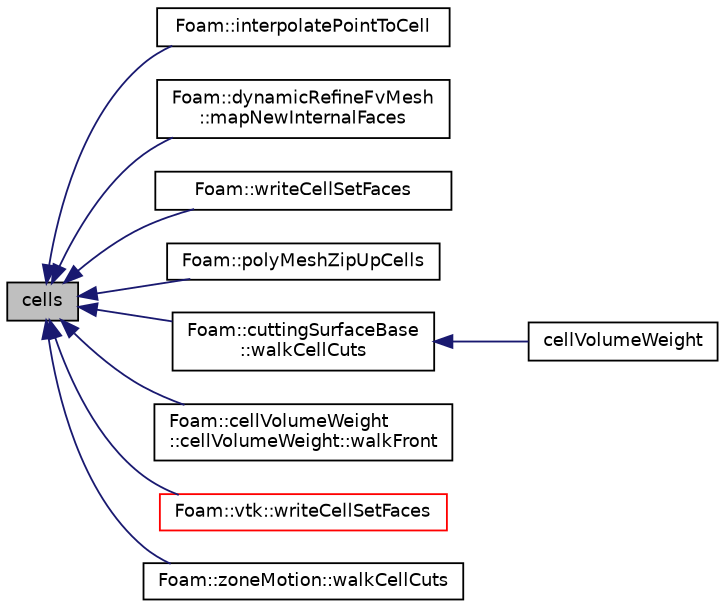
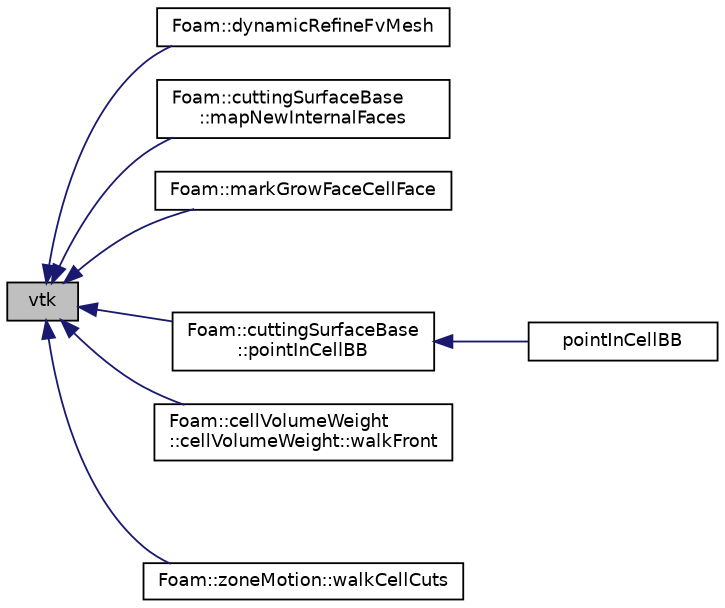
  digraph {
    rankdir=LR
    node [color=black fontname=Helvetica fontsize=10 shape=record]
    edge [color=midnightblue dir=back fontname=Helvetica fontsize=10 labelfontname=Helvetica labelfontsize=10 style=solid]
-   n1 [fillcolor=grey75 fontcolor=black height=0.2 label=cells style=filled width=0.4]
-   n2 [height=0.2 label="Foam::interpolatePointToCell" width=0.4]
-   n3 [height=0.2 label="Foam::dynamicRefineFvMesh\l::mapNewInternalFaces" width=0.4]
-   n4 [height=0.2 label="Foam::writeCellSetFaces" width=0.4]
-   n5 [height=0.2 label="Foam::polyMeshZipUpCells" width=0.4]
-   n6 [height=0.2 label="Foam::cuttingSurfaceBase\l::walkCellCuts" width=0.4]
+   n1 [fillcolor=grey75 fontcolor=black height=0.2 label=vtk style=filled width=0.4]
+   n2 [height=0.2 label="Foam::dynamicRefineFvMesh" width=0.4]
+   n3 [height=0.2 label="Foam::cuttingSurfaceBase\l::mapNewInternalFaces" width=0.4]
+   n4 [height=0.2 label="Foam::markGrowFaceCellFace" width=0.4]
+   n6 [height=0.2 label="Foam::cuttingSurfaceBase\l::pointInCellBB" width=0.4]
    n7 [height=0.2 label="Foam::cellVolumeWeight\l::cellVolumeWeight::walkFront" width=0.4]
-   n8 [color=red height=0.2 label="Foam::vtk::writeCellSetFaces" width=0.4]
    n9 [height=0.2 label="Foam::zoneMotion::walkCellCuts" width=0.4]
-   n10 [height=0.2 label=cellVolumeWeight width=0.4]
+   n10 [height=0.2 label=pointInCellBB width=0.4]
    n1 -> n2
    n1 -> n3
    n1 -> n4
-   n1 -> n5
    n1 -> n6
    n1 -> n7
-   n1 -> n8
    n1 -> n9
    n6 -> n10
  }
